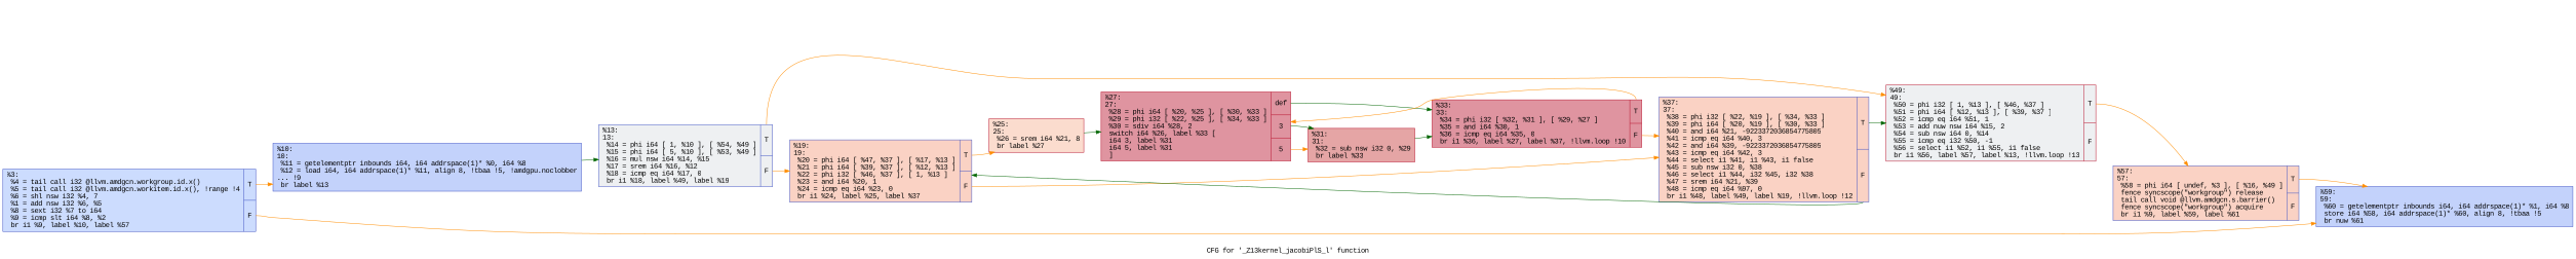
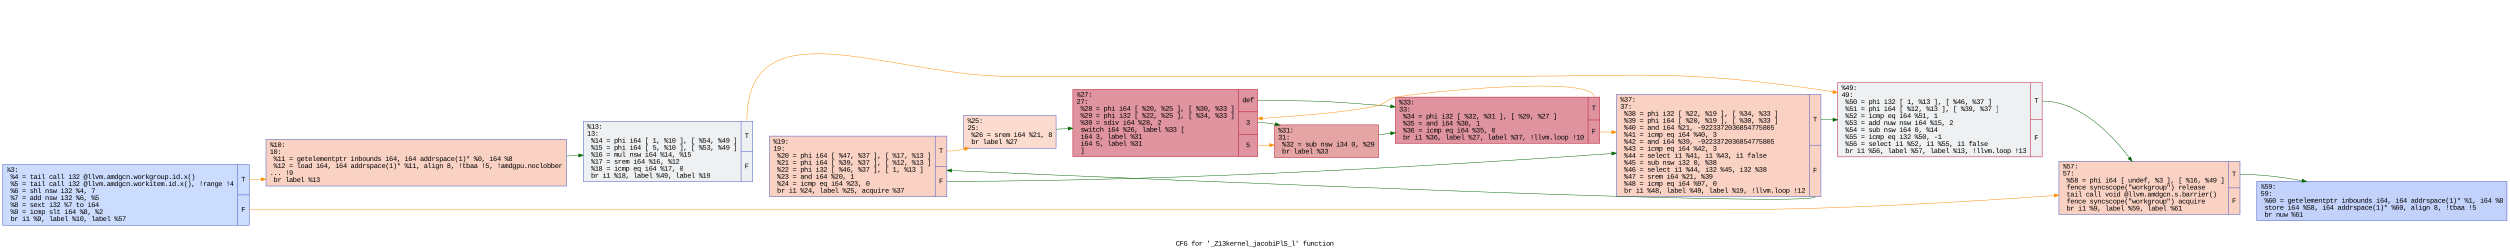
  digraph {
    fontname="Liberation Mono"
    label="CFG for '_Z13kernel_jacobiPlS_l' function"
    rankdir=LR
    node [color="#3d50c3ff" fillcolor="#f4987a70" fontname="Liberation Mono" shape=record style=filled]
    edge [color=darkorange fontname="Liberation Mono" tailport=s0]
-   n1 [fillcolor="#8caffe70" label="{%3:\l  %4 = tail call i32 @llvm.amdgcn.workgroup.id.x()\l  %5 = tail call i32 @llvm.amdgcn.workitem.id.x(), !range !4\l  %6 = shl nsw i32 %4, 7\l  %1 = add nsw i32 %6, %5\l  %8 = sext i32 %7 to i64\l  %9 = icmp slt i64 %8, %2\l  br i1 %9, label %10, label %57\l|{<s0>T|<s1>F}}"]
-   n2 [fillcolor="#779af770" label="{%10:\l10:                                               \l  %11 = getelementptr inbounds i64, i64 addrspace(1)* %0, i64 %8\l  %12 = load i64, i64 addrspace(1)* %11, align 8, !tbaa !5, !amdgpu.noclobber\l... !9\l  br label %13\l}"]
+   n1 [fillcolor="#8caffe70" label="{%3:\l  %4 = tail call i32 @llvm.amdgcn.workgroup.id.x()\l  %5 = tail call i32 @llvm.amdgcn.workitem.id.x(), !range !4\l  %6 = shl nsw i32 %4, 7\l  %7 = add nsw i32 %6, %5\l  %8 = sext i32 %7 to i64\l  %9 = icmp slt i64 %8, %2\l  br i1 %9, label %10, label %57\l|{<s0>T|<s1>F}}"]
+   n2 [label="{%10:\l10:                                               \l  %11 = getelementptr inbounds i64, i64 addrspace(1)* %0, i64 %8\l  %12 = load i64, i64 addrspace(1)* %11, align 8, !tbaa !5, !amdgpu.noclobber\l... !9\l  br label %13\l}"]
    n3 [label="{%57:\l57:                                               \l  %58 = phi i64 [ undef, %3 ], [ %16, %49 ]\l  fence syncscope(\"workgroup\") release\l  tail call void @llvm.amdgcn.s.barrier()\l  fence syncscope(\"workgroup\") acquire\l  br i1 %9, label %59, label %61\l|{<s0>T|<s1>F}}"]
    n4 [fillcolor="#d9dce170" label="{%13:\l13:                                               \l  %14 = phi i64 [ 1, %10 ], [ %54, %49 ]\l  %15 = phi i64 [ 5, %10 ], [ %53, %49 ]\l  %16 = mul nsw i64 %14, %15\l  %17 = srem i64 %16, %12\l  %18 = icmp eq i64 %17, 0\l  br i1 %18, label %49, label %19\l|{<s0>T|<s1>F}}"]
    n5 [fillcolor="#779af770" label="{%59:\l59:                                               \l  %60 = getelementptr inbounds i64, i64 addrspace(1)* %1, i64 %8\l  store i64 %58, i64 addrspace(1)* %60, align 8, !tbaa !5\l  br nuw %61\l}"]
    n6 [color="#b70d28ff" fillcolor="#d9dce170" label="{%49:\l49:                                               \l  %50 = phi i32 [ 1, %13 ], [ %46, %37 ]\l  %51 = phi i64 [ %12, %13 ], [ %39, %37 ]\l  %52 = icmp eq i64 %51, 1\l  %53 = add nuw nsw i64 %15, 2\l  %54 = sub nsw i64 0, %14\l  %55 = icmp eq i32 %50, -1\l  %56 = select i1 %52, i1 %55, i1 false\l  br i1 %56, label %57, label %13, !llvm.loop !13\l|{<s0>T|<s1>F}}"]
-   n7 [label="{%19:\l19:                                               \l  %20 = phi i64 [ %47, %37 ], [ %17, %13 ]\l  %21 = phi i64 [ %39, %37 ], [ %12, %13 ]\l  %22 = phi i32 [ %46, %37 ], [ 1, %13 ]\l  %23 = and i64 %20, 1\l  %24 = icmp eq i64 %23, 0\l  br i1 %24, label %25, label %37\l|{<s0>T|<s1>F}}"]
-   n8 [color="#b70d28ff" fillcolor="#f7af9170" label="{%25:\l25:                                               \l  %26 = srem i64 %21, 8\l  br label %27\l}"]
+   n7 [label="{%19:\l19:                                               \l  %20 = phi i64 [ %47, %37 ], [ %17, %13 ]\l  %21 = phi i64 [ %39, %37 ], [ %12, %13 ]\l  %22 = phi i32 [ %46, %37 ], [ 1, %13 ]\l  %23 = and i64 %20, 1\l  %24 = icmp eq i64 %23, 0\l  br i1 %24, label %25, acquire %37\l|{<s0>T|<s1>F}}"]
+   n8 [fillcolor="#f7af9170" label="{%25:\l25:                                               \l  %26 = srem i64 %21, 8\l  br label %27\l}"]
    n9 [label="{%37:\l37:                                               \l  %38 = phi i32 [ %22, %19 ], [ %34, %33 ]\l  %39 = phi i64 [ %20, %19 ], [ %30, %33 ]\l  %40 = and i64 %21, -9223372036854775805\l  %41 = icmp eq i64 %40, 3\l  %42 = and i64 %39, -9223372036854775805\l  %43 = icmp eq i64 %42, 3\l  %44 = select i1 %41, i1 %43, i1 false\l  %45 = sub nsw i32 0, %38\l  %46 = select i1 %44, i32 %45, i32 %38\l  %47 = srem i64 %21, %39\l  %48 = icmp eq i64 %97, 0\l  br i1 %48, label %49, label %19, !llvm.loop !12\l|{<s0>T|<s1>F}}"]
    n10 [color="#b70d28ff" fillcolor="#b70d2870" label="{%27:\l27:                                               \l  %28 = phi i64 [ %20, %25 ], [ %30, %33 ]\l  %29 = phi i32 [ %22, %25 ], [ %34, %33 ]\l  %30 = sdiv i64 %28, 2\l  switch i64 %26, label %33 [\l    i64 3, label %31\l    i64 5, label %31\l  ]\l|{<s0>def|<s1>3|<s2>5}}"]
    n11 [color="#b70d28ff" fillcolor="#b70d2870" label="{%33:\l33:                                               \l  %34 = phi i32 [ %32, %31 ], [ %29, %27 ]\l  %35 = and i64 %30, 1\l  %36 = icmp eq i64 %35, 0\l  br i1 %36, label %27, label %37, !llvm.loop !10\l|{<s0>T|<s1>F}}"]
-   n12 [color="#b70d28ff" fillcolor="#c5333470" label="{%31:\l31:                                               \l  %32 = sub nsw i32 0, %29\l  br label %33\l}"]
+   n12 [color="#b70d28ff" fillcolor="#c5333470" label="{%31:\l31:                                               \l  %32 = sub nsw i34 0, %29\l  br label %33\l}"]
    n1 -> n2
-   n1 -> n5 [tailport=s1]
+   n1 -> n3 [tailport=s1]
    n2 -> n4 [color=darkgreen]
-   n3 -> n5
+   n3 -> n5 [color=darkgreen]
    n4 -> n6
-   n4 -> n7 [tailport=s1]
-   n6 -> n3
+   n6 -> n3 [color=darkgreen]
    n7 -> n8
-   n7 -> n9 [tailport=s1]
+   n7 -> n9 [color=darkgreen tailport=s1]
    n8 -> n10 [color=darkgreen]
    n9 -> n6 [color=darkgreen]
    n9 -> n7 [color=darkgreen tailport=s1]
    n10 -> n11 [color=darkgreen]
    n10 -> n12 [color=darkgreen tailport=s1]
    n10 -> n12 [tailport=s2]
    n11 -> n9 [tailport=s1]
    n11 -> n10
    n12 -> n11 [color=darkgreen]
  }
